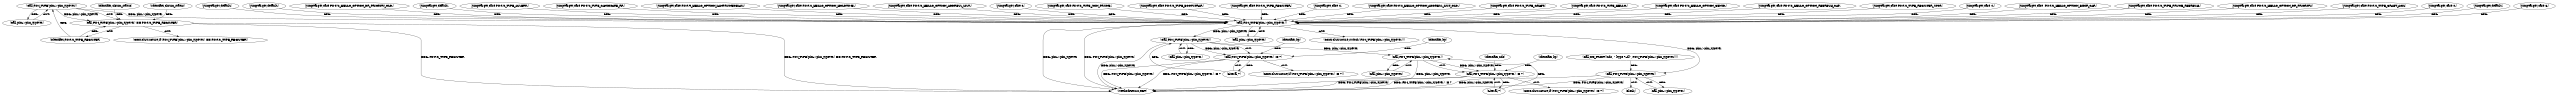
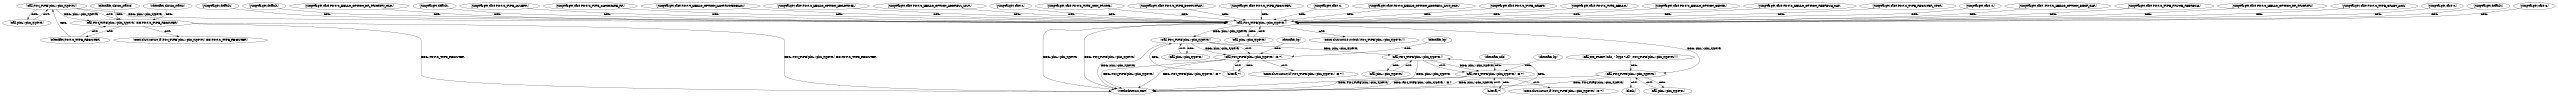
  digraph {
    n1 [label="(Call,PIM_TYPE(pim->pim_typever))"]
    n2 [label="(Call,PIM_TYPE(pim->pim_typever) == PIMV2_TYPE_REGISTER)"]
    n3 [label="(Call,PIM_TYPE(pim->pim_typever))"]
    n4 [label="(Call,pim->pim_typever)"]
    n5 [label="(Identifier,PIMV2_TYPE_REGISTER)"]
    n6 [label="(MethodReturn,RET)"]
    n7 [label="(ControlStructure,if (PIM_TYPE(pim->pim_typever) == PIMV2_TYPE_REGISTER))"]
    n8 [label="(Call,PIM_TYPE(pim->pim_typever))"]
    n9 [label="(Call,PIM_TYPE(pim->pim_typever))"]
    n10 [label="(ControlStructure,switch (PIM_TYPE(pim->pim_typever)))"]
    n11 [label="(Call,pim->pim_typever)"]
    n12 [label="(Call,PIM_TYPE(pim->pim_typever) != 7)"]
    n13 [label="(Call,PIM_TYPE(pim->pim_typever))"]
    n14 [label="(Call,pim->pim_typever)"]
    n15 [label="(Call,pim->pim_typever)"]
    n16 [label="(Block,)"]
    n17 [label="(Literal,7)"]
    n18 [label="(ControlStructure,if (PIM_TYPE(pim->pim_typever) != 7))"]
    n19 [label="(Call,PIM_TYPE(pim->pim_typever) != 7)"]
    n20 [label="(Call,pim->pim_typever)"]
    n21 [label="(Literal,7)"]
    n22 [label="(ControlStructure,if (PIM_TYPE(pim->pim_typever) != 7))"]
    n23 [label="(JumpTarget,case PIMV2_TYPE_PRUNE_REFRESH:)"]
    n24 [label="(JumpTarget,case PIMV2_HELLO_OPTION_DR_PRIORITY:)"]
    n25 [label="(JumpTarget,case PIMV2_TYPE_GRAFT_ACK:)"]
    n26 [label="(Identifier,bp)"]
    n27 [label="(JumpTarget,case 0:)"]
    n28 [label="(JumpTarget,default:)"]
    n29 [label="(JumpTarget,case 6:)"]
    n30 [label="(JumpTarget,default:)"]
    n31 [label="(JumpTarget,default:)"]
    n32 [label="(JumpTarget,case PIMV2_HELLO_OPTION_DR_PRIORITY_OLD:)"]
    n33 [label="(Identifier,ndo)"]
    n34 [label="(JumpTarget,default:)"]
    n35 [label="(JumpTarget,case PIMV2_TYPE_ASSERT:)"]
    n36 [label="(JumpTarget,case PIMV2_TYPE_CANDIDATE_RP:)"]
    n37 [label="(Call,ND_PRINT((ndo, \" [type %d]\", PIM_TYPE(pim->pim_typever))))"]
    n38 [label="(JumpTarget,case PIMV9_HELLO_OPTION_LANPRUNEDELAY:)"]
    n39 [label="(JumpTarget,case PIMV2_HELLO_OPTION_HOLDTIME:)"]
    n40 [label="(JumpTarget,case PIMV2_HELLO_OPTION_ADDRESS_LIST:)"]
    n41 [label="(JumpTarget,case 0:)"]
    n42 [label="(JumpTarget,case PIMV2_TYPE_JOIN_PRUNE:)"]
    n43 [label="(JumpTarget,case PIMV2_TYPE_BOOTSTRAP:)"]
    n44 [label="(JumpTarget,case PIMV2_TYPE_REGISTER:)"]
    n45 [label="(JumpTarget,case 4:)"]
    n46 [label="(JumpTarget,case PIMV2_HELLO_OPTION_ADDRESS_LIST_OLD:)"]
    n47 [label="(JumpTarget,case PIMV2_TYPE_GRAFT:)"]
    n48 [label="(JumpTarget,case PIMV2_TYPE_HELLO:)"]
    n49 [label="(Identifier,cksum_status)"]
    n50 [label="(JumpTarget,case PIMV2_HELLO_OPTION_GENID:)"]
    n51 [label="(JumpTarget,case PIMV2_HELLO_OPTION_REFRESH_CAP:)"]
    n52 [label="(Identifier,cksum_status)"]
    n53 [label="(Identifier,bp)"]
    n54 [label="(JumpTarget,case PIMV2_TYPE_REGISTER_STOP:)"]
    n55 [label="(JumpTarget,case 4:)"]
    n56 [label="(Identifier,bp)"]
    n57 [label="(JumpTarget,case  PIMV2_HELLO_OPTION_BIDIR_CAP:)"]
    n1 -> n2 [label="AST: "]
    n1 -> n2 [label="DDG: pim->pim_typever"]
    n1 -> n3 [label="DDG: pim->pim_typever"]
    n1 -> n4 [label="CFG: "]
    n2 -> n5 [label="AST: "]
    n2 -> n6 [label="DDG: PIM_TYPE(pim->pim_typever) == PIMV2_TYPE_REGISTER"]
    n2 -> n6 [label="DDG: PIMV2_TYPE_REGISTER"]
    n2 -> n7 [label="AST: "]
    n3 -> n6 [label="DDG: pim->pim_typever"]
    n3 -> n6 [label="DDG: PIM_TYPE(pim->pim_typever)"]
    n3 -> n8 [label="DDG: pim->pim_typever"]
    n3 -> n9 [label="DDG: pim->pim_typever"]
    n3 -> n10 [label="AST: "]
    n3 -> n11 [label="CFG: "]
    n4 -> n1 [label="AST: "]
    n5 -> n1 [label="CFG: "]
-   n5 -> n2 [label="CFG: "]
+   n5 -> n2 [label="AST: "]
    n8 -> n6 [label="DDG: pim->pim_typever"]
    n8 -> n12 [label="AST: "]
    n8 -> n12 [label="DDG: pim->pim_typever"]
    n8 -> n13 [label="DDG: pim->pim_typever"]
    n8 -> n14 [label="CFG: "]
    n9 -> n6 [label="DDG: pim->pim_typever"]
    n9 -> n6 [label="DDG: PIM_TYPE(pim->pim_typever)"]
    n9 -> n15 [label="CFG: "]
    n9 -> n16 [label="AST: "]
    n11 -> n3 [label="AST: "]
    n12 -> n6 [label="DDG: PIM_TYPE(pim->pim_typever) != 7"]
    n12 -> n6 [label="DDG: PIM_TYPE(pim->pim_typever)"]
    n12 -> n17 [label="CFG: "]
    n12 -> n18 [label="AST: "]
    n13 -> n6 [label="DDG: pim->pim_typever"]
    n13 -> n19 [label="AST: "]
    n13 -> n19 [label="DDG: pim->pim_typever"]
    n13 -> n20 [label="CFG: "]
    n14 -> n8 [label="AST: "]
    n15 -> n9 [label="AST: "]
    n17 -> n8 [label="CFG: "]
    n17 -> n12 [label="AST: "]
    n19 -> n6 [label="DDG: PIM_TYPE(pim->pim_typever)"]
    n19 -> n6 [label="DDG: PIM_TYPE(pim->pim_typever) != 7"]
    n19 -> n21 [label="CFG: "]
    n19 -> n22 [label="AST: "]
    n20 -> n13 [label="AST: "]
    n21 -> n13 [label="CFG: "]
    n21 -> n19 [label="AST: "]
    n23 -> n3 [label="CFG: "]
    n24 -> n3 [label="CFG: "]
    n25 -> n3 [label="CFG: "]
    n26 -> n12 [label="CFG: "]
    n27 -> n3 [label="CFG: "]
    n28 -> n3 [label="CFG: "]
    n29 -> n3 [label="CFG: "]
    n30 -> n3 [label="CFG: "]
    n31 -> n3 [label="CFG: "]
    n32 -> n3 [label="CFG: "]
    n33 -> n19 [label="CFG: "]
    n34 -> n3 [label="CFG: "]
    n35 -> n3 [label="CFG: "]
    n36 -> n3 [label="CFG: "]
    n37 -> n9 [label="CFG: "]
    n38 -> n3 [label="CFG: "]
    n39 -> n3 [label="CFG: "]
    n40 -> n3 [label="CFG: "]
    n41 -> n3 [label="CFG: "]
    n42 -> n3 [label="CFG: "]
    n43 -> n3 [label="CFG: "]
    n44 -> n3 [label="CFG: "]
    n45 -> n3 [label="CFG: "]
    n46 -> n3 [label="CFG: "]
    n47 -> n3 [label="CFG: "]
    n48 -> n3 [label="CFG: "]
    n49 -> n2 [label="CFG: "]
    n50 -> n3 [label="CFG: "]
    n51 -> n3 [label="CFG: "]
    n52 -> n2 [label="CFG: "]
    n53 -> n19 [label="CFG: "]
    n54 -> n3 [label="CFG: "]
    n55 -> n3 [label="CFG: "]
    n56 -> n12 [label="CFG: "]
    n57 -> n3 [label="CFG: "]
  }
